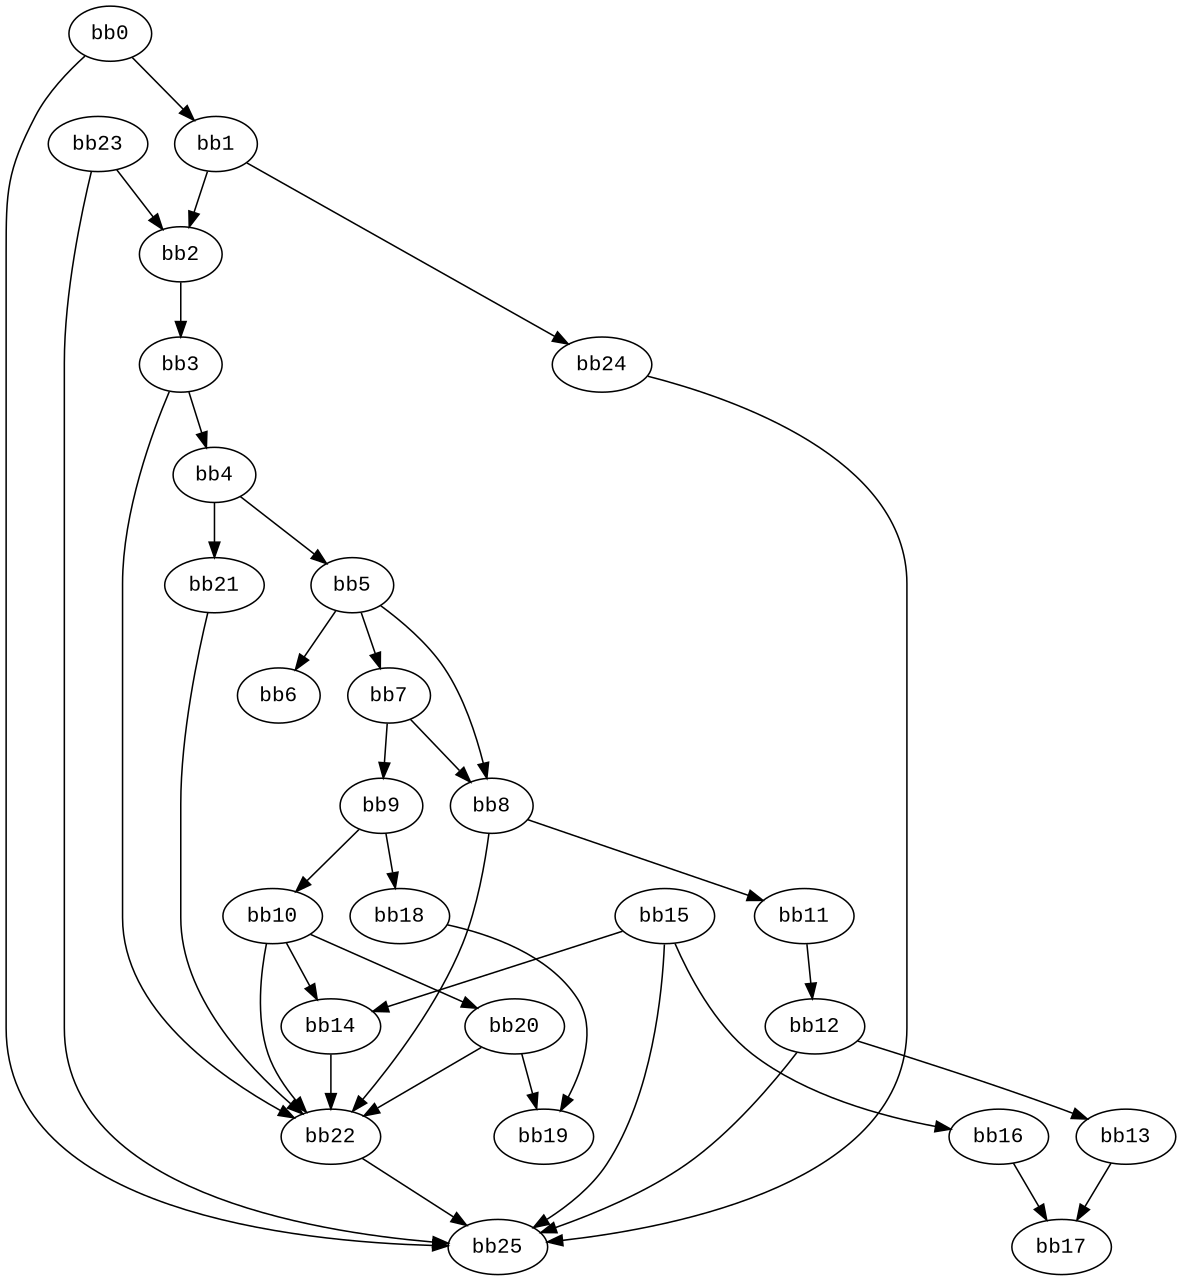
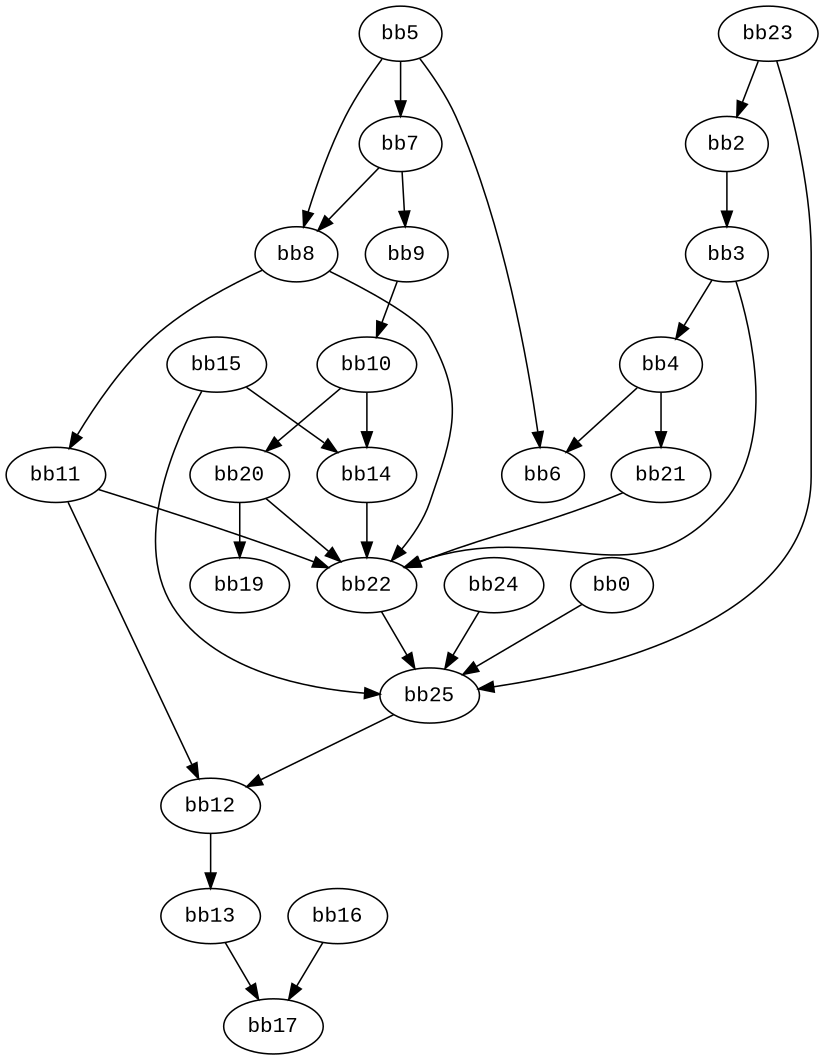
  digraph {
    fontname="Liberation Mono"
    node [fontname="Liberation Mono"]
    edge [fontname="Liberation Mono"]
    n1 [label="bb0\l"]
-   n2 [label="bb1\l"]
    n3 [label="bb25\l"]
    n4 [label="bb2\l"]
    n5 [label="bb24\l"]
    n6 [label="bb3\l"]
    n7 [label="bb4\l"]
    n8 [label="bb22\l"]
    n9 [label="bb23\l"]
    n10 [label="bb5\l"]
    n11 [label="bb21\l"]
    n12 [label="bb6\l"]
    n13 [label="bb7\l"]
    n14 [label="bb8\l"]
    n15 [label="bb9\l"]
    n16 [label="bb11\l"]
    n17 [label="bb10\l"]
-   n18 [label="bb18\l"]
    n19 [label="bb12\l"]
    n20 [label="bb14\l"]
    n21 [label="bb20\l"]
    n22 [label="bb19\l"]
    n23 [label="bb13\l"]
    n24 [label="bb17\l"]
    n25 [label="bb15\l"]
    n26 [label="bb16\l"]
-   n1 -> n2
    n1 -> n3
-   n2 -> n4
-   n2 -> n5
    n4 -> n6
    n5 -> n3
    n6 -> n7
    n6 -> n8
-   n7 -> n10
+   n7 -> n12
    n7 -> n11
    n8 -> n3
    n9 -> n3
    n9 -> n4
    n10 -> n12
    n10 -> n13
    n10 -> n14
    n11 -> n8
    n13 -> n14
    n13 -> n15
    n14 -> n8
    n14 -> n16
    n15 -> n17
-   n15 -> n18
-   n17 -> n8
+   n16 -> n8
    n16 -> n19
    n17 -> n20
    n17 -> n21
-   n18 -> n22
-   n19 -> n3
+   n3 -> n19
    n19 -> n23
    n20 -> n8
    n21 -> n8
    n21 -> n22
    n23 -> n24
    n25 -> n3
    n25 -> n20
-   n25 -> n26
    n26 -> n24
  }
